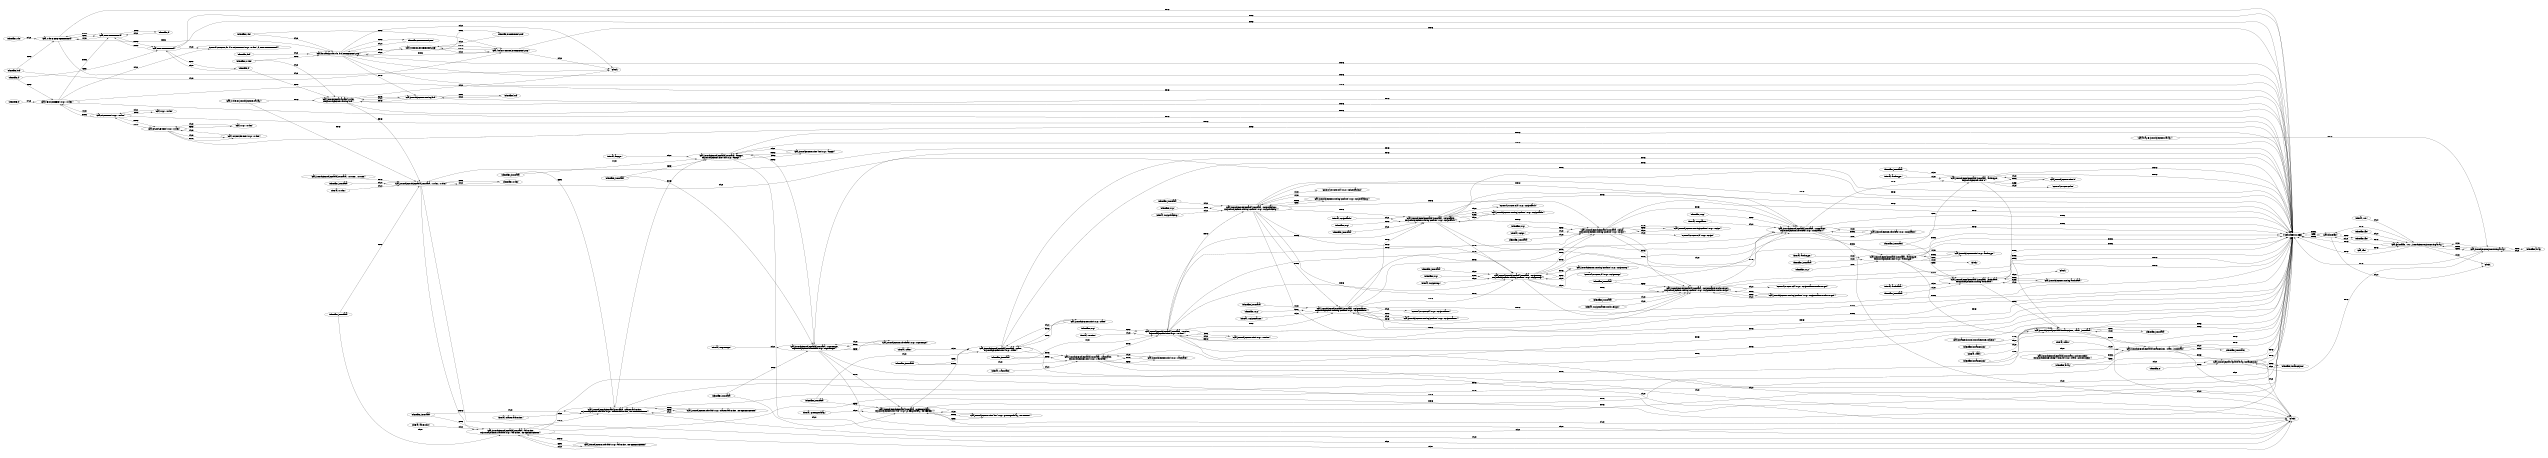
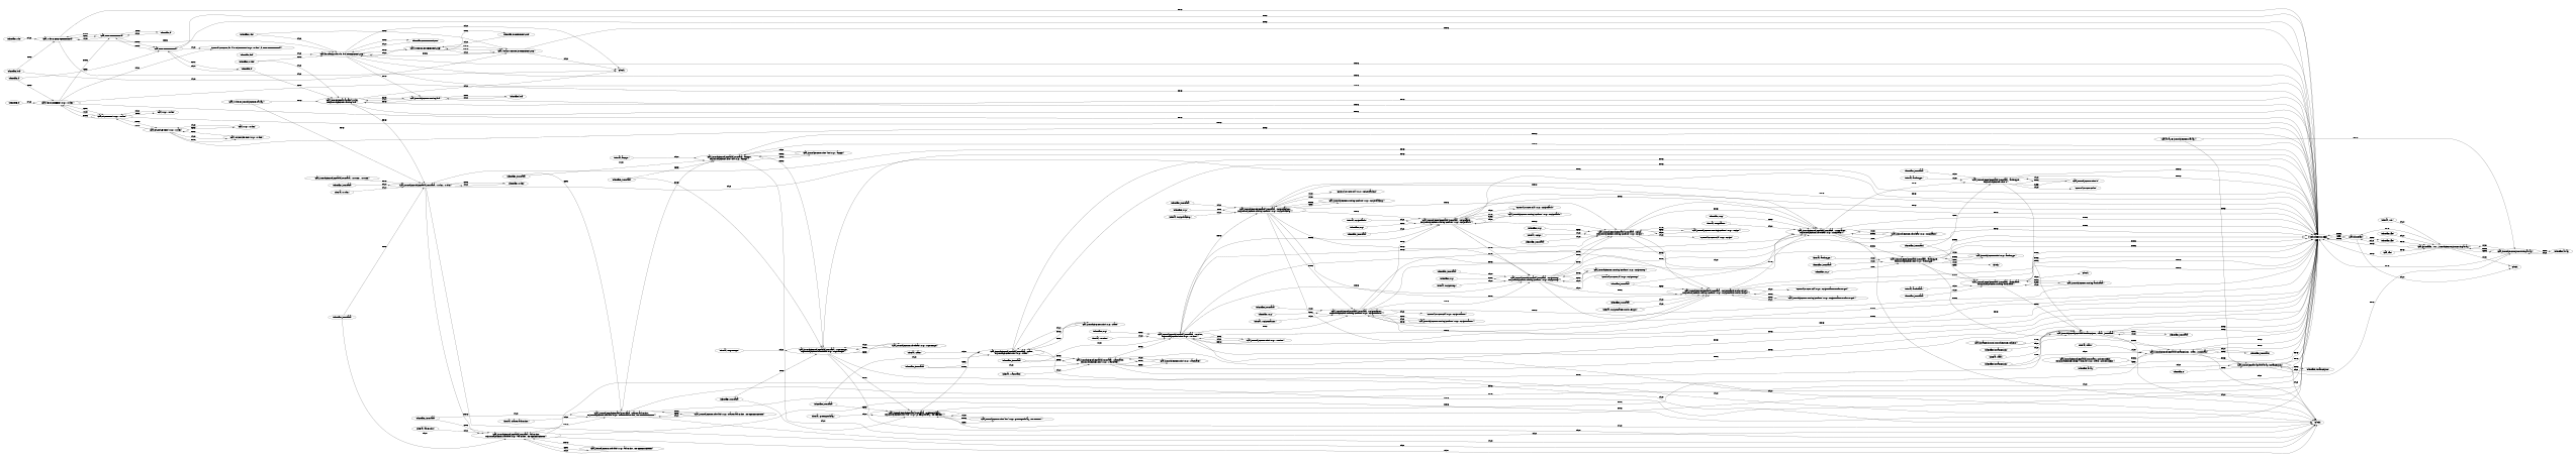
  digraph {
    rankdir=LR
    n1 [label="(Call,*rule = ELEMENT_DATA(f))"]
    n2 [label="(Call,ELEMENT_DATA(f))"]
    n3 [label="(Call,format_iprule(rule, buf, RULE_BUF_SIZE))"]
    n4 [label="(MethodReturn,RET)"]
    n5 [label="(Block,)"]
    n6 [label="(Call,ELEMENT_NEXT(f))"]
    n7 [label="(Identifier,f)"]
    n8 [label="(Call,MALLOC(RULE_BUF_SIZE))"]
    n9 [label="(Call,json_object_new_string(buf))"]
    n10 [label="(Identifier,RULE_BUF_SIZE)"]
    n11 [label="(Call,fclose(file))"]
    n12 [label="(Identifier,f)"]
    n13 [label="(ControlStructure,for (f = LIST_HEAD(vrrp->vrules); f; ELEMENT_NEXT(f)))"]
    n14 [label="(Call,json_object_array_add(vrules,\n\t\t\t\t\tjson_object_new_string(buf)))"]
    n15 [label="(Call,f = LIST_HEAD(vrrp->vrules))"]
    n16 [label="(Call,LIST_HEAD(vrrp->vrules))"]
    n17 [label="(Call,LIST_ISEMPTY(vrrp->vrules))"]
    n18 [label="(Call,vrrp->vrules)"]
    n19 [label="(Call,!LIST_ISEMPTY(vrrp->vrules))"]
    n20 [label="(Call,vrrp->vrules)"]
    n21 [label="(Call,*buf = MALLOC(RULE_BUF_SIZE))"]
    n22 [label="(Identifier,RULE_BUF_SIZE)"]
    n23 [label="(Identifier,buf)"]
    n24 [label="(Call,json_object_object_add(json_data, \"vrules\", vrules))"]
    n25 [label="(Call,json_object_object_add(json_data, \"adver_int\",\n\t\t\tjson_object_new_double(vrrp->adver_int / TIMER_HZ_FLOAT)))"]
    n26 [label="(Block,)"]
    n27 [label="(Identifier,vrules)"]
    n28 [label="(Call,json_object_object_add(json_data, \"master_adver_int\",\n\t\t\tjson_object_new_double(vrrp->master_adver_int / TIMER_HZ_FLOAT)))"]
    n29 [label="(Call,json_object_new_double(vrrp->adver_int / TIMER_HZ_FLOAT))"]
    n30 [label="(Call,json_object_object_add(json_data, \"accept\",\n\t\t\tjson_object_new_int((int)vrrp->accept)))"]
    n31 [label="(Call,json_object_new_double(vrrp->master_adver_int / TIMER_HZ_FLOAT))"]
    n32 [label="(Call,json_object_object_add(json_data, \"nopreempt\",\n\t\t\tjson_object_new_boolean(vrrp->nopreempt)))"]
    n33 [label="(Call,json_object_new_int((int)vrrp->accept))"]
    n34 [label="(Call,json_object_object_add(json_data, \"preempt_delay\",\n\t\t\tjson_object_new_int((int)(vrrp->preempt_delay / TIMER_HZ))))"]
    n35 [label="(Call,json_object_new_boolean(vrrp->nopreempt))"]
    n36 [label="(Call,json_object_object_add(json_data, \"state\",\n\t\t\tjson_object_new_int(vrrp->state)))"]
    n37 [label="(Call,json_object_new_int((int)(vrrp->preempt_delay / TIMER_HZ)))"]
    n38 [label="(Call,json_object_object_add(json_data, \"wantstate\",\n\t\t\tjson_object_new_int(vrrp->wantstate)))"]
    n39 [label="(Call,json_object_new_int(vrrp->state))"]
    n40 [label="(Call,json_object_object_add(json_data, \"version\",\n\t\t\tjson_object_new_int(vrrp->version)))"]
    n41 [label="(Call,json_object_new_int(vrrp->wantstate))"]
    n42 [label="(Call,json_object_object_add(json_data, \"script_backup\",\n\t\t\t\tjson_object_new_string(cmd_str(vrrp->script_backup))))"]
    n43 [label="(Call,json_object_object_add(json_data, \"script_master\",\n\t\t\t\tjson_object_new_string(cmd_str(vrrp->script_master))))"]
    n44 [label="(Call,json_object_object_add(json_data, \"script_fault\",\n\t\t\t\tjson_object_new_string(cmd_str(vrrp->script_fault))))"]
    n45 [label="(Call,json_object_object_add(json_data, \"script_stop\",\n\t\t\t\tjson_object_new_string(cmd_str(vrrp->script_stop))))"]
    n46 [label="(Call,json_object_object_add(json_data, \"script\",\n\t\t\t\tjson_object_new_string(cmd_str(vrrp->script))))"]
    n47 [label="(Call,json_object_object_add(json_data, \"script_master_rx_lower_pri\",\n\t\t\t\tjson_object_new_string(cmd_str(vrrp->script_master_rx_lower_pri))))"]
    n48 [label="(Call,json_object_object_add(json_data, \"smtp_alert\",\n\t\t\tjson_object_new_boolean(vrrp->smtp_alert)))"]
    n49 [label="(Call,json_object_new_int(vrrp->version))"]
    n50 [label="(Call,json_object_new_string(cmd_str(vrrp->script_backup)))"]
    n51 [label="(ControlStructure,if (vrrp->script_backup))"]
    n52 [label="(ControlStructure,if (vrrp->script_master))"]
    n53 [label="(Call,json_object_new_string(cmd_str(vrrp->script_master)))"]
    n54 [label="(ControlStructure,if (vrrp->script_fault))"]
    n55 [label="(Call,json_object_new_string(cmd_str(vrrp->script_fault)))"]
    n56 [label="(Call,json_object_new_string(cmd_str(vrrp->script_stop)))"]
    n57 [label="(ControlStructure,if (vrrp->script_stop))"]
    n58 [label="(ControlStructure,if (vrrp->script))"]
    n59 [label="(Call,json_object_new_string(cmd_str(vrrp->script)))"]
    n60 [label="(ControlStructure,if (vrrp->script_master_rx_lower_pri))"]
    n61 [label="(Call,json_object_new_string(cmd_str(vrrp->script_master_rx_lower_pri)))"]
    n62 [label="(Call,json_object_object_add(json_data, \"auth_type\",\n\t\t\t\tjson_object_new_int(vrrp->auth_type)))"]
    n63 [label="(Call,json_object_object_add(json_data, \"auth_type\",\n\t\t\t\tjson_object_new_int(0)))"]
    n64 [label="(Call,json_object_new_boolean(vrrp->smtp_alert))"]
    n65 [label="(Call,json_object_object_add(json_data, \"auth_data\",\n\t\t\t\t\tjson_object_new_string(auth_data)))"]
    n66 [label="(Call,json_object_object_add(instance_json, \"data\", json_data))"]
    n67 [label="(Call,json_object_new_int(vrrp->auth_type))"]
    n68 [label="(Block,)"]
    n69 [label="(Call,json_object_new_int(0))"]
    n70 [label="(ControlStructure,else)"]
    n71 [label="(Call,json_object_new_string(auth_data))"]
    n72 [label="(Block,)"]
    n73 [label="(Call,json_object_object_add(instance_json, \"stats\", json_stats))"]
    n74 [label="(Identifier,json_data)"]
    n75 [label="(Call,json_object_array_add(array, instance_json))"]
    n76 [label="(Identifier,json_stats)"]
    n77 [label="(Call,json_object_to_json_string(array))"]
    n78 [label="(Identifier,instance_json)"]
    n79 [label="(Call,fprintf(file, \"%s\", json_object_to_json_string(array)))"]
    n80 [label="(Identifier,array)"]
    n81 [label="(Block,)"]
    n82 [label="(Identifier,file)"]
    n83 [label="(Literal,\"auth_type\")"]
    n84 [label="(Identifier,vrrp)"]
    n85 [label="(Identifier,vrrp)"]
    n86 [label="(Identifier,json_data)"]
    n87 [label="(Identifier,vrrp)"]
    n88 [label="(Literal,\"script_stop\")"]
    n89 [label="(Literal,\"wantstate\")"]
    n90 [label="(Literal,\"script_master_rx_lower_pri\")"]
    n91 [label="(Identifier,instance_json)"]
    n92 [label="(Literal,\"script_master\")"]
    n93 [label="(Identifier,json_data)"]
    n94 [label="(Identifier,vrrp)"]
    n95 [label="(Call,array = json_object_new_array())"]
    n96 [label="(Literal,\"auth_data\")"]
    n97 [label="(Literal,\"stats\")"]
    n98 [label="(Identifier,json_data)"]
    n99 [label="(Identifier,json_data)"]
    n100 [label="(Literal,\"script_fault\")"]
    n101 [label="(Identifier,json_data)"]
    n102 [label="(Identifier,file)"]
    n103 [label="(Literal,\"vrules\")"]
    n104 [label="(Identifier,rule)"]
    n105 [label="(Identifier,buf)"]
    n106 [label="(Call,!file)"]
    n107 [label="(Identifier,json_data)"]
    n108 [label="(Identifier,f)"]
    n109 [label="(Identifier,vrrp)"]
    n110 [label="(Literal,\"nopreempt\")"]
    n111 [label="(Literal,\"master_adver_int\")"]
    n112 [label="(Identifier,array)"]
    n113 [label="(Identifier,json_data)"]
    n114 [label="(Identifier,json_data)"]
    n115 [label="(Identifier,instance_json)"]
    n116 [label="(Identifier,e)"]
    n117 [label="(Identifier,vrrp)"]
    n118 [label="(Identifier,json_data)"]
    n119 [label="(Literal,\"accept\")"]
    n120 [label="(Identifier,json_data)"]
    n121 [label="(Literal,\"data\")"]
    n122 [label="(Identifier,json_data)"]
    n123 [label="(Literal,\"%s\")"]
    n124 [label="(Identifier,f)"]
    n125 [label="(Literal,\"adver_int\")"]
    n126 [label="(Literal,\"preempt_delay\")"]
    n127 [label="(Call,json_object_object_add(json_data, \"vroutes\", vroutes))"]
    n128 [label="(Literal,\"script\")"]
    n129 [label="(Identifier,vrules)"]
    n130 [label="(Identifier,json_data)"]
    n131 [label="(Call,json_object_object_add(json_stats, \"pri_zero_sent\",\n\t\t\tjson_object_new_int64((int64_t)vrrp->stats->pri_zero_sent)))"]
    n132 [label="(Literal,\"state\")"]
    n133 [label="(Call,instance_json = json_object_new_object())"]
    n134 [label="(Identifier,json_data)"]
    n135 [label="(Identifier,json_data)"]
    n136 [label="(Literal,\"version\")"]
    n137 [label="(Literal,\"auth_type\")"]
    n138 [label="(Identifier,json_data)"]
    n139 [label="(Identifier,vrrp)"]
    n140 [label="(Identifier,json_data)"]
    n141 [label="(Identifier,vrrp)"]
    n142 [label="(Literal,\"script_backup\")"]
    n143 [label="(Identifier,buf)"]
    n144 [label="(Identifier,rule)"]
    n145 [label="(Call,vrules = json_object_new_array())"]
    n146 [label="(Identifier,json_stats)"]
    n147 [label="(Literal,\"smtp_alert\")"]
    n148 [label="(Identifier,json_data)"]
    n149 [label="(Identifier,json_data)"]
    n150 [label="(Identifier,json_data)"]
    n1 -> n2 [label="CFG: "]
    n1 -> n3 [label="DDG: "]
    n1 -> n4 [label="DDG: "]
    n1 -> n5 [label="AST: "]
    n2 -> n1 [label="AST: "]
    n2 -> n1 [label="DDG: "]
    n2 -> n6 [label="DDG: "]
    n2 -> n7 [label="CFG: "]
    n3 -> n4 [label="DDG: "]
    n3 -> n4 [label="DDG: "]
    n3 -> n4 [label="DDG: "]
    n3 -> n5 [label="AST: "]
    n3 -> n8 [label="DDG: "]
    n3 -> n9 [label="DDG: "]
    n3 -> n10 [label="CFG: "]
    n4 -> n11 [label="CFG: "]
    n6 -> n2 [label="DDG: "]
    n6 -> n4 [label="DDG: "]
    n6 -> n4 [label="DDG: "]
    n6 -> n12 [label="CFG: "]
    n6 -> n13 [label="AST: "]
    n7 -> n2 [label="AST: "]
    n8 -> n3 [label="AST: "]
    n8 -> n21 [label="AST: "]
    n8 -> n21 [label="DDG: "]
    n8 -> n22 [label="CFG: "]
    n9 -> n4 [label="DDG: "]
    n9 -> n14 [label="AST: "]
    n9 -> n14 [label="DDG: "]
    n9 -> n23 [label="CFG: "]
    n10 -> n3 [label="AST: "]
    n11 -> n4 [label="DDG: "]
    n11 -> n4 [label="DDG: "]
    n11 -> n81 [label="AST: "]
    n11 -> n82 [label="CFG: "]
    n12 -> n6 [label="AST: "]
    n12 -> n14 [label="CFG: "]
    n14 -> n4 [label="DDG: "]
    n14 -> n4 [label="DDG: "]
    n14 -> n5 [label="AST: "]
    n14 -> n9 [label="CFG: "]
    n14 -> n24 [label="DDG: "]
    n15 -> n2 [label="DDG: "]
    n15 -> n4 [label="DDG: "]
    n15 -> n4 [label="DDG: "]
    n15 -> n13 [label="AST: "]
+   n15 -> n16 [label="CFG: "]
    n16 -> n4 [label="DDG: "]
    n16 -> n15 [label="AST: "]
    n16 -> n15 [label="DDG: "]
    n16 -> n17 [label="DDG: "]
    n16 -> n18 [label="CFG: "]
    n17 -> n4 [label="DDG: "]
    n17 -> n16 [label="DDG: "]
    n17 -> n19 [label="AST: "]
    n17 -> n19 [label="DDG: "]
    n17 -> n20 [label="CFG: "]
    n18 -> n16 [label="AST: "]
-   n19 -> n17 [label="AST: "]
+   n19 -> n17 [label="CFG: "]
    n20 -> n17 [label="AST: "]
    n21 -> n3 [label="DDG: "]
    n21 -> n4 [label="DDG: "]
    n21 -> n5 [label="AST: "]
    n21 -> n8 [label="DDG: "]
    n22 -> n8 [label="AST: "]
    n23 -> n9 [label="AST: "]
    n24 -> n4 [label="DDG: "]
    n24 -> n4 [label="DDG: "]
    n24 -> n25 [label="DDG: "]
    n24 -> n26 [label="AST: "]
    n24 -> n27 [label="CFG: "]
    n25 -> n4 [label="DDG: "]
    n25 -> n4 [label="DDG: "]
    n25 -> n26 [label="AST: "]
    n25 -> n28 [label="DDG: "]
    n25 -> n29 [label="CFG: "]
    n27 -> n24 [label="AST: "]
    n28 -> n4 [label="DDG: "]
    n28 -> n4 [label="DDG: "]
    n28 -> n26 [label="AST: "]
    n28 -> n30 [label="DDG: "]
    n28 -> n31 [label="CFG: "]
    n29 -> n25 [label="AST: "]
    n29 -> n25 [label="DDG: "]
    n30 -> n4 [label="DDG: "]
    n30 -> n4 [label="DDG: "]
    n30 -> n26 [label="AST: "]
    n30 -> n32 [label="DDG: "]
    n30 -> n33 [label="CFG: "]
    n31 -> n28 [label="AST: "]
    n31 -> n28 [label="DDG: "]
    n32 -> n4 [label="DDG: "]
    n32 -> n4 [label="DDG: "]
    n32 -> n26 [label="AST: "]
    n32 -> n34 [label="DDG: "]
    n32 -> n35 [label="CFG: "]
    n33 -> n30 [label="AST: "]
    n33 -> n30 [label="DDG: "]
    n34 -> n4 [label="DDG: "]
    n34 -> n4 [label="DDG: "]
    n34 -> n26 [label="AST: "]
    n34 -> n36 [label="DDG: "]
    n34 -> n37 [label="CFG: "]
    n35 -> n32 [label="AST: "]
    n35 -> n32 [label="DDG: "]
    n36 -> n4 [label="DDG: "]
    n36 -> n4 [label="DDG: "]
    n36 -> n26 [label="AST: "]
    n36 -> n38 [label="DDG: "]
    n36 -> n39 [label="CFG: "]
    n37 -> n34 [label="AST: "]
    n37 -> n34 [label="DDG: "]
    n38 -> n4 [label="DDG: "]
    n38 -> n4 [label="DDG: "]
    n38 -> n26 [label="AST: "]
    n38 -> n40 [label="DDG: "]
    n38 -> n41 [label="CFG: "]
    n39 -> n36 [label="AST: "]
    n39 -> n36 [label="DDG: "]
    n40 -> n4 [label="DDG: "]
    n40 -> n4 [label="DDG: "]
    n40 -> n26 [label="AST: "]
    n40 -> n42 [label="DDG: "]
    n40 -> n43 [label="DDG: "]
    n40 -> n44 [label="DDG: "]
    n40 -> n45 [label="DDG: "]
    n40 -> n46 [label="DDG: "]
    n40 -> n47 [label="DDG: "]
    n40 -> n48 [label="DDG: "]
    n40 -> n49 [label="CFG: "]
    n41 -> n38 [label="AST: "]
    n41 -> n38 [label="DDG: "]
    n42 -> n4 [label="DDG: "]
    n42 -> n4 [label="DDG: "]
    n42 -> n43 [label="DDG: "]
    n42 -> n44 [label="DDG: "]
    n42 -> n45 [label="DDG: "]
    n42 -> n46 [label="DDG: "]
    n42 -> n47 [label="DDG: "]
    n42 -> n48 [label="DDG: "]
    n42 -> n50 [label="CFG: "]
    n42 -> n51 [label="AST: "]
    n43 -> n4 [label="DDG: "]
    n43 -> n4 [label="DDG: "]
    n43 -> n44 [label="DDG: "]
    n43 -> n45 [label="DDG: "]
    n43 -> n46 [label="DDG: "]
    n43 -> n47 [label="DDG: "]
    n43 -> n48 [label="DDG: "]
    n43 -> n52 [label="AST: "]
    n43 -> n53 [label="CFG: "]
    n44 -> n4 [label="DDG: "]
    n44 -> n4 [label="DDG: "]
    n44 -> n45 [label="DDG: "]
    n44 -> n46 [label="DDG: "]
    n44 -> n47 [label="DDG: "]
    n44 -> n48 [label="DDG: "]
    n44 -> n54 [label="AST: "]
    n44 -> n55 [label="CFG: "]
    n45 -> n4 [label="DDG: "]
    n45 -> n4 [label="DDG: "]
    n45 -> n46 [label="DDG: "]
    n45 -> n47 [label="DDG: "]
    n45 -> n48 [label="DDG: "]
    n45 -> n56 [label="CFG: "]
    n45 -> n57 [label="AST: "]
    n46 -> n4 [label="DDG: "]
    n46 -> n4 [label="DDG: "]
    n46 -> n47 [label="DDG: "]
    n46 -> n48 [label="DDG: "]
    n46 -> n58 [label="AST: "]
    n46 -> n59 [label="CFG: "]
    n47 -> n4 [label="DDG: "]
    n47 -> n4 [label="DDG: "]
    n47 -> n48 [label="DDG: "]
    n47 -> n60 [label="AST: "]
    n47 -> n61 [label="CFG: "]
    n48 -> n4 [label="DDG: "]
    n48 -> n4 [label="DDG: "]
    n48 -> n26 [label="AST: "]
    n48 -> n62 [label="DDG: "]
    n48 -> n63 [label="DDG: "]
    n48 -> n64 [label="CFG: "]
    n49 -> n40 [label="AST: "]
    n49 -> n40 [label="DDG: "]
    n50 -> n42 [label="AST: "]
    n50 -> n42 [label="DDG: "]
    n53 -> n43 [label="AST: "]
    n53 -> n43 [label="DDG: "]
    n55 -> n44 [label="AST: "]
    n55 -> n44 [label="DDG: "]
    n56 -> n45 [label="AST: "]
    n56 -> n45 [label="DDG: "]
    n59 -> n46 [label="AST: "]
    n59 -> n46 [label="DDG: "]
    n61 -> n47 [label="AST: "]
    n61 -> n47 [label="DDG: "]
    n62 -> n4 [label="DDG: "]
    n62 -> n4 [label="DDG: "]
    n62 -> n65 [label="DDG: "]
    n62 -> n66 [label="DDG: "]
    n62 -> n67 [label="CFG: "]
    n62 -> n68 [label="AST: "]
    n63 -> n4 [label="DDG: "]
    n63 -> n4 [label="DDG: "]
    n63 -> n66 [label="DDG: "]
    n63 -> n69 [label="CFG: "]
    n63 -> n70 [label="AST: "]
    n64 -> n48 [label="AST: "]
    n64 -> n48 [label="DDG: "]
    n65 -> n4 [label="DDG: "]
    n65 -> n4 [label="DDG: "]
    n65 -> n66 [label="DDG: "]
    n65 -> n71 [label="CFG: "]
    n65 -> n72 [label="AST: "]
    n66 -> n4 [label="DDG: "]
    n66 -> n4 [label="DDG: "]
    n66 -> n26 [label="AST: "]
    n66 -> n73 [label="DDG: "]
    n66 -> n74 [label="CFG: "]
    n67 -> n62 [label="AST: "]
    n67 -> n62 [label="DDG: "]
    n69 -> n63 [label="AST: "]
    n69 -> n63 [label="DDG: "]
    n71 -> n65 [label="AST: "]
    n71 -> n65 [label="DDG: "]
    n73 -> n4 [label="DDG: "]
    n73 -> n4 [label="DDG: "]
    n73 -> n26 [label="AST: "]
    n73 -> n75 [label="DDG: "]
    n73 -> n76 [label="CFG: "]
    n74 -> n66 [label="AST: "]
    n75 -> n4 [label="DDG: "]
    n75 -> n4 [label="DDG: "]
    n75 -> n26 [label="AST: "]
    n75 -> n77 [label="DDG: "]
    n75 -> n78 [label="CFG: "]
    n76 -> n73 [label="AST: "]
    n77 -> n4 [label="DDG: "]
    n77 -> n79 [label="AST: "]
    n77 -> n79 [label="DDG: "]
    n77 -> n80 [label="CFG: "]
    n78 -> n75 [label="AST: "]
    n79 -> n4 [label="DDG: "]
    n79 -> n4 [label="DDG: "]
    n79 -> n11 [label="DDG: "]
    n79 -> n77 [label="CFG: "]
    n79 -> n81 [label="AST: "]
    n80 -> n77 [label="AST: "]
    n82 -> n11 [label="AST: "]
    n82 -> n79 [label="CFG: "]
    n83 -> n63 [label="AST: "]
    n84 -> n44 [label="CFG: "]
    n85 -> n45 [label="CFG: "]
    n86 -> n38 [label="CFG: "]
    n86 -> n40 [label="AST: "]
    n87 -> n43 [label="CFG: "]
    n88 -> n45 [label="AST: "]
    n89 -> n38 [label="AST: "]
    n90 -> n47 [label="AST: "]
    n91 -> n66 [label="AST: "]
    n92 -> n43 [label="AST: "]
    n93 -> n30 [label="CFG: "]
    n93 -> n32 [label="AST: "]
    n94 -> n40 [label="CFG: "]
+   n95 -> n75 [label="DDG: "]
    n95 -> n77 [label="DDG: "]
    n96 -> n65 [label="AST: "]
    n97 -> n73 [label="AST: "]
    n98 -> n44 [label="AST: "]
    n99 -> n24 [label="CFG: "]
    n99 -> n25 [label="AST: "]
    n100 -> n44 [label="AST: "]
    n101 -> n46 [label="AST: "]
    n102 -> n79 [label="AST: "]
    n103 -> n24 [label="AST: "]
    n104 -> n1 [label="AST: "]
    n105 -> n3 [label="AST: "]
    n106 -> n79 [label="DDG: "]
    n107 -> n47 [label="CFG: "]
    n107 -> n48 [label="AST: "]
    n108 -> n6 [label="CFG: "]
    n108 -> n15 [label="CFG: "]
    n109 -> n42 [label="CFG: "]
    n110 -> n32 [label="AST: "]
    n111 -> n28 [label="AST: "]
    n112 -> n73 [label="CFG: "]
    n112 -> n75 [label="AST: "]
    n113 -> n25 [label="CFG: "]
    n113 -> n28 [label="AST: "]
    n114 -> n32 [label="CFG: "]
    n114 -> n34 [label="AST: "]
    n115 -> n66 [label="CFG: "]
    n115 -> n73 [label="AST: "]
    n116 -> n75 [label="CFG: "]
    n117 -> n62 [label="CFG: "]
    n118 -> n43 [label="AST: "]
    n119 -> n30 [label="AST: "]
    n120 -> n28 [label="CFG: "]
    n120 -> n30 [label="AST: "]
    n121 -> n66 [label="AST: "]
    n122 -> n36 [label="CFG: "]
    n122 -> n38 [label="AST: "]
    n123 -> n79 [label="AST: "]
    n124 -> n15 [label="AST: "]
    n125 -> n25 [label="AST: "]
    n126 -> n34 [label="AST: "]
    n127 -> n24 [label="DDG: "]
    n128 -> n46 [label="AST: "]
    n129 -> n3 [label="CFG: "]
    n129 -> n14 [label="AST: "]
    n130 -> n63 [label="AST: "]
    n131 -> n73 [label="DDG: "]
    n132 -> n36 [label="AST: "]
    n133 -> n66 [label="DDG: "]
    n134 -> n24 [label="AST: "]
    n135 -> n45 [label="AST: "]
    n136 -> n40 [label="AST: "]
    n137 -> n62 [label="AST: "]
    n138 -> n65 [label="AST: "]
    n139 -> n48 [label="CFG: "]
    n140 -> n47 [label="AST: "]
    n141 -> n46 [label="CFG: "]
    n142 -> n42 [label="AST: "]
    n143 -> n1 [label="CFG: "]
    n143 -> n21 [label="AST: "]
    n144 -> n3 [label="AST: "]
    n144 -> n21 [label="CFG: "]
    n145 -> n14 [label="DDG: "]
    n145 -> n24 [label="DDG: "]
    n146 -> n63 [label="CFG: "]
    n146 -> n65 [label="CFG: "]
    n147 -> n48 [label="AST: "]
    n148 -> n42 [label="AST: "]
    n149 -> n34 [label="CFG: "]
    n149 -> n36 [label="AST: "]
    n150 -> n62 [label="AST: "]
  }
